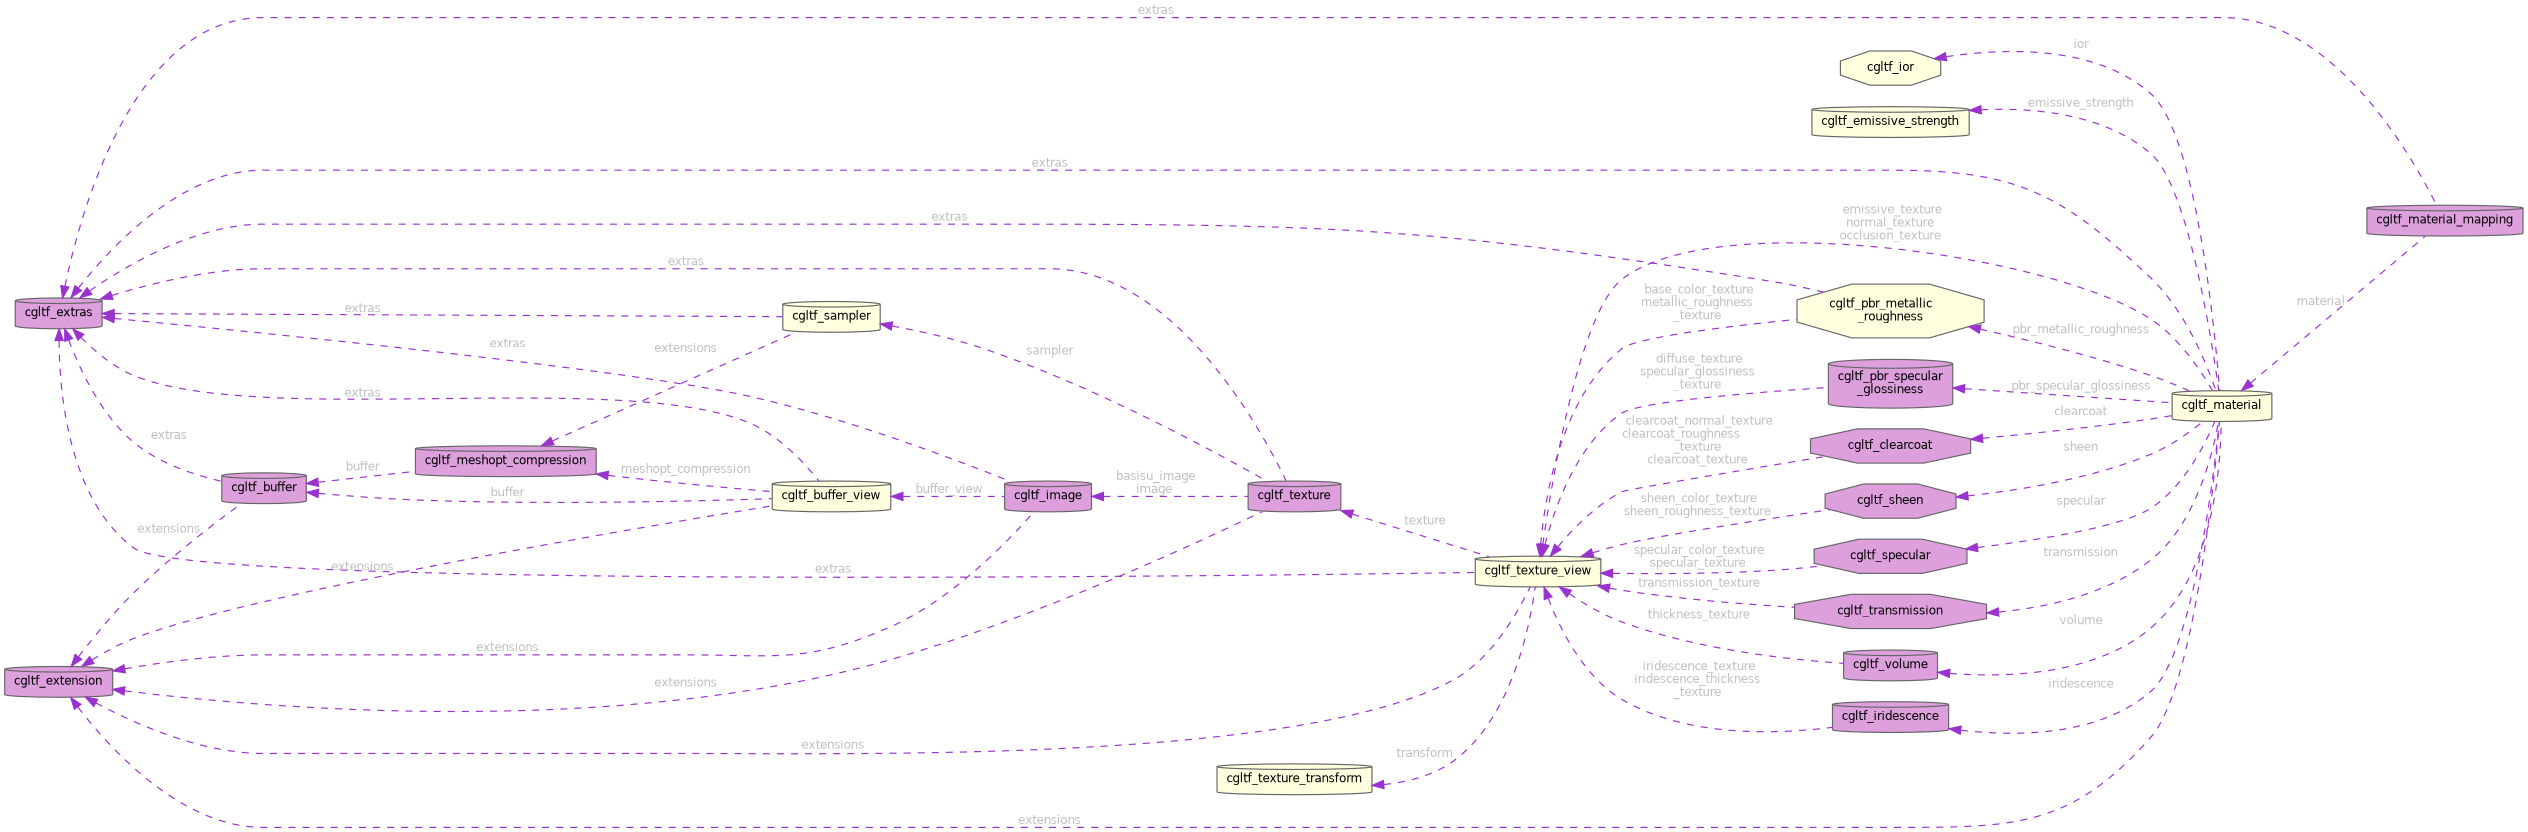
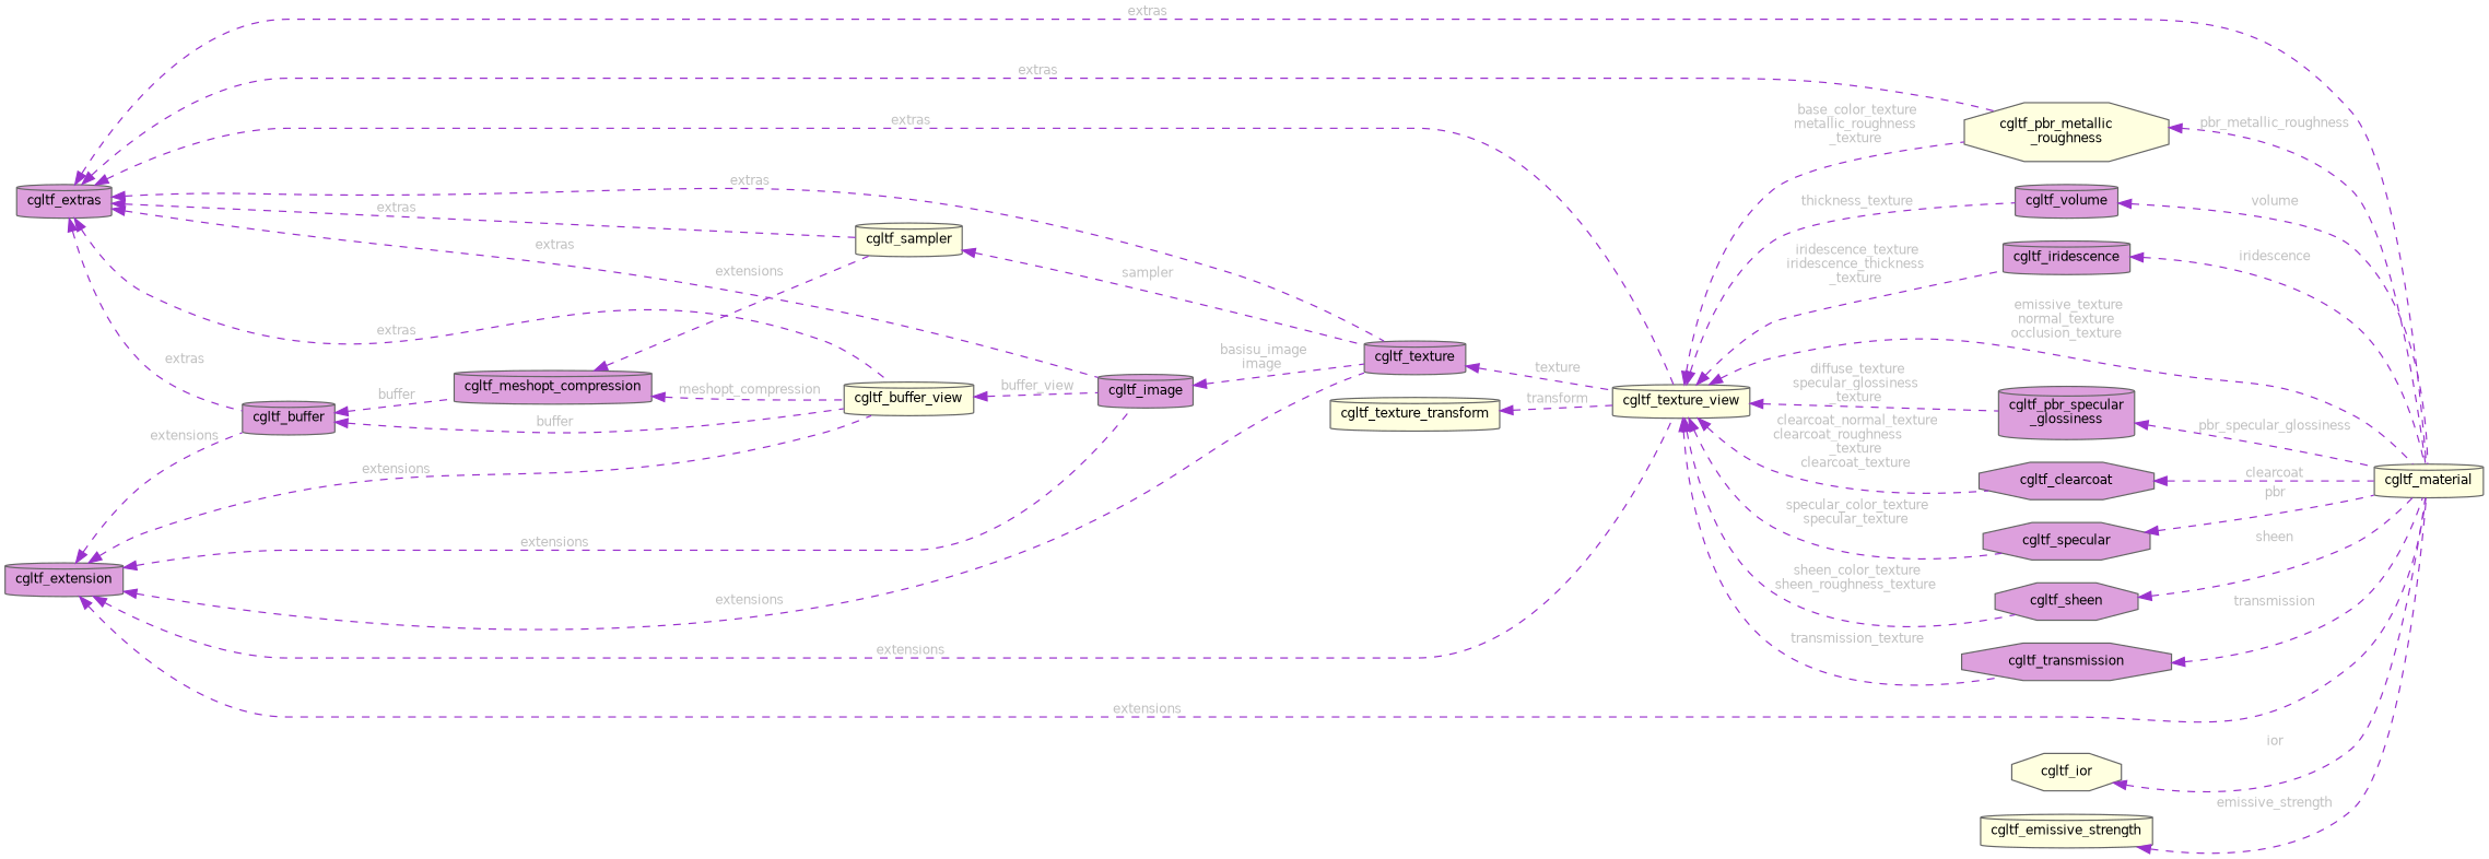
  digraph {
    rankdir=LR
    node [color=gray40 fillcolor=plum fontname=Helvetica fontsize=10 shape=cylinder style=filled]
    edge [color=darkorchid3 dir=back fontcolor=grey fontname=Helvetica fontsize=10 labelfontname=Helvetica labelfontsize=10 style=dashed]
-   n1 [fontcolor=black height=0.2 label=cgltf_material_mapping width=0.4]
    n2 [fillcolor=lightyellow height=0.2 label=cgltf_material width=0.4]
    n3 [fillcolor=lightyellow height=0.2 label="cgltf_pbr_metallic\l_roughness" shape=octagon width=0.4]
    n4 [fillcolor=lightyellow height=0.2 label=cgltf_texture_view width=0.4]
    n5 [height=0.2 label="cgltf_pbr_specular\l_glossiness" width=0.4]
    n6 [height=0.2 label=cgltf_clearcoat shape=octagon width=0.4]
    n7 [height=0.2 label=cgltf_specular shape=octagon width=0.4]
    n8 [height=0.2 label=cgltf_sheen shape=octagon width=0.4]
    n9 [height=0.2 label=cgltf_transmission shape=octagon width=0.4]
    n10 [height=0.2 label=cgltf_volume width=0.4]
    n11 [height=0.2 label=cgltf_iridescence width=0.4]
    n12 [height=0.2 label=cgltf_texture width=0.4]
    n13 [height=0.2 label=cgltf_image width=0.4]
    n14 [fillcolor=lightyellow height=0.2 label=cgltf_buffer_view width=0.4]
    n15 [height=0.2 label=cgltf_buffer width=0.4]
    n16 [height=0.2 label=cgltf_meshopt_compression width=0.4]
    n17 [fillcolor=lightyellow height=0.2 label=cgltf_sampler width=0.4]
    n18 [height=0.2 label=cgltf_extras width=0.4]
    n19 [height=0.2 label=cgltf_extension width=0.4]
    n20 [fillcolor=lightyellow height=0.2 label=cgltf_texture_transform width=0.4]
    n21 [fillcolor=lightyellow height=0.2 label=cgltf_ior shape=octagon width=0.4]
    n22 [fillcolor=lightyellow height=0.2 label=cgltf_emissive_strength width=0.4]
-   n2 -> n1 [label=" material"]
    n3 -> n2 [label=" pbr_metallic_roughness"]
    n4 -> n2 [label=" emissive_texture\nnormal_texture\nocclusion_texture"]
    n4 -> n3 [label=" base_color_texture\nmetallic_roughness\l_texture"]
    n4 -> n5 [label=" diffuse_texture\nspecular_glossiness\l_texture"]
    n4 -> n6 [label=" clearcoat_normal_texture\nclearcoat_roughness\l_texture\nclearcoat_texture"]
    n4 -> n7 [label=" specular_color_texture\nspecular_texture"]
    n4 -> n8 [label=" sheen_color_texture\nsheen_roughness_texture"]
    n4 -> n9 [label=" transmission_texture"]
    n4 -> n10 [label=" thickness_texture"]
    n4 -> n11 [label=" iridescence_texture\niridescence_thickness\l_texture"]
    n5 -> n2 [label=" pbr_specular_glossiness"]
    n6 -> n2 [label=" clearcoat"]
-   n7 -> n2 [label=" specular"]
+   n7 -> n2 [label=" pbr"]
    n8 -> n2 [label=" sheen"]
    n9 -> n2 [label=" transmission"]
    n10 -> n2 [label=" volume"]
    n11 -> n2 [label=" iridescence"]
    n12 -> n4 [label=" texture"]
    n13 -> n12 [label=" basisu_image\nimage"]
    n14 -> n13 [label=" buffer_view"]
    n15 -> n14 [label=" buffer"]
    n15 -> n16 [label=" buffer"]
    n16 -> n14 [label=" meshopt_compression"]
    n16 -> n17 [label=" extensions"]
    n17 -> n12 [label=" sampler"]
-   n18 -> n1 [label=" extras"]
    n18 -> n2 [label=" extras"]
    n18 -> n3 [label=" extras"]
    n18 -> n4 [label=" extras"]
    n18 -> n12 [label=" extras"]
    n18 -> n13 [label=" extras"]
    n18 -> n14 [label=" extras"]
    n18 -> n15 [label=" extras"]
    n18 -> n17 [label=" extras"]
    n19 -> n2 [label=" extensions"]
    n19 -> n4 [label=" extensions"]
    n19 -> n12 [label=" extensions"]
    n19 -> n13 [label=" extensions"]
    n19 -> n14 [label=" extensions"]
    n19 -> n15 [label=" extensions"]
    n20 -> n4 [label=" transform"]
    n21 -> n2 [label=" ior"]
    n22 -> n2 [label=" emissive_strength"]
  }
